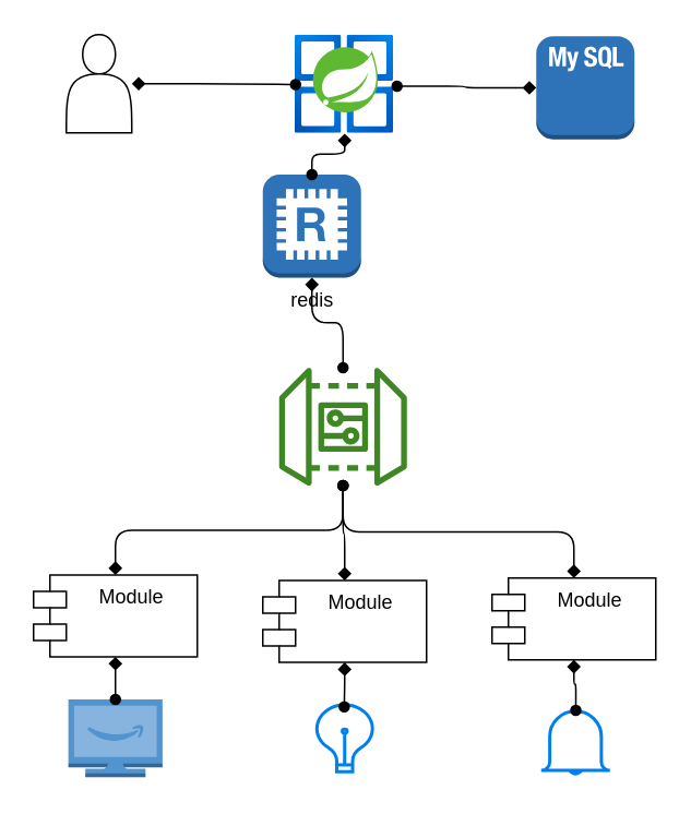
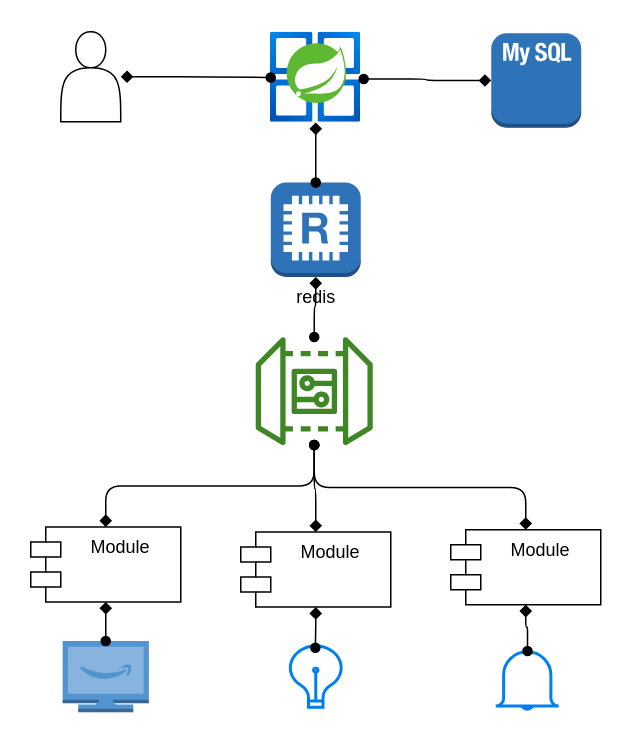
  <mxCell id="0" />
  <mxCell id="1" parent="0" />
  <mxCell id="2" style="edgeStyle=orthogonalEdgeStyle;html=1;startArrow=diamond;startFill=1;endArrow=oval;endFill=1;" edge="1" parent="1" source="3" target="6"><mxGeometry relative="1" as="geometry" /></mxCell>
- <mxCell id="3" value="redis&lt;br&gt;" style="outlineConnect=0;dashed=0;verticalLabelPosition=bottom;verticalAlign=top;align=center;html=1;shape=mxgraph.aws3.redis;fillColor=#2E73B8;gradientColor=none;" vertex="1" parent="1"><mxGeometry x="160" y="106" width="60" height="63" as="geometry" /></mxCell>
+ <mxCell id="3" value="redis&lt;br&gt;" style="outlineConnect=0;dashed=0;verticalLabelPosition=bottom;verticalAlign=top;align=center;html=1;shape=mxgraph.aws3.redis;fillColor=#2E73B8;gradientColor=none;" vertex="1" parent="1"><mxGeometry x="180" y="121" width="60" height="63" as="geometry" /></mxCell>
  <mxCell id="4" style="edgeStyle=orthogonalEdgeStyle;html=1;entryX=0.5;entryY=0;entryDx=0;entryDy=0;entryPerimeter=0;startArrow=diamond;startFill=1;endArrow=oval;endFill=1;" edge="1" parent="1" source="5" target="3"><mxGeometry relative="1" as="geometry" /></mxCell>
  <mxCell id="5" value="" style="aspect=fixed;html=1;points=[];align=center;image;fontSize=12;image=img/lib/azure2/compute/Azure_Spring_Cloud.svg;" vertex="1" parent="1"><mxGeometry x="180" y="21" width="60" height="60" as="geometry" /></mxCell>
  <mxCell id="6" value="" style="sketch=0;outlineConnect=0;fontColor=#232F3E;gradientColor=none;fillColor=#3F8624;strokeColor=none;dashed=0;verticalLabelPosition=bottom;verticalAlign=top;align=center;html=1;fontSize=12;fontStyle=0;aspect=fixed;pointerEvents=1;shape=mxgraph.aws4.iot_device_gateway;" vertex="1" parent="1"><mxGeometry x="170" y="221" width="78" height="78" as="geometry" /></mxCell>
  <mxCell id="7" style="edgeStyle=orthogonalEdgeStyle;html=1;exitX=0.5;exitY=0;exitDx=0;exitDy=0;startArrow=diamond;startFill=1;endArrow=oval;endFill=1;" edge="1" parent="1" source="23" target="6"><mxGeometry relative="1" as="geometry" /></mxCell>
  <mxCell id="8" style="edgeStyle=orthogonalEdgeStyle;html=1;startArrow=diamond;startFill=1;endArrow=oval;endFill=1;" edge="1" parent="1" source="9" target="5"><mxGeometry relative="1" as="geometry" /></mxCell>
  <mxCell id="9" value="" style="shape=actor;whiteSpace=wrap;html=1;" vertex="1" parent="1"><mxGeometry x="40" y="20.5" width="40" height="60" as="geometry" /></mxCell>
  <mxCell id="10" style="edgeStyle=orthogonalEdgeStyle;html=1;exitX=0.5;exitY=0;exitDx=0;exitDy=0;startArrow=diamond;startFill=1;endArrow=oval;endFill=1;" edge="1" parent="1" source="19" target="6"><mxGeometry relative="1" as="geometry"><mxPoint x="250" y="311" as="targetPoint" /></mxGeometry></mxCell>
  <mxCell id="11" style="edgeStyle=orthogonalEdgeStyle;html=1;exitX=0.5;exitY=0;exitDx=0;exitDy=0;startArrow=diamond;startFill=1;endArrow=oval;endFill=1;" edge="1" parent="1" source="15" target="6"><mxGeometry relative="1" as="geometry"><mxPoint x="486" y="309.002" as="targetPoint" /></mxGeometry></mxCell>
  <mxCell id="12" style="edgeStyle=orthogonalEdgeStyle;html=1;entryX=1.033;entryY=0.517;entryDx=0;entryDy=0;entryPerimeter=0;startArrow=diamond;startFill=1;endArrow=oval;endFill=1;" edge="1" parent="1" source="13" target="5"><mxGeometry relative="1" as="geometry" /></mxCell>
  <mxCell id="13" value="" style="outlineConnect=0;dashed=0;verticalLabelPosition=bottom;verticalAlign=top;align=center;html=1;shape=mxgraph.aws3.mysql_db_instance_2;fillColor=#2E73B8;gradientColor=none;" vertex="1" parent="1"><mxGeometry x="327" y="21.5" width="60" height="63" as="geometry" /></mxCell>
  <mxCell id="14" value="" style="group" vertex="1" connectable="0" parent="1"><mxGeometry x="300" y="352.53" width="100" height="119.75" as="geometry" /></mxCell>
  <mxCell id="15" value="Module" style="shape=module;align=left;spacingLeft=20;align=center;verticalAlign=top;" vertex="1" parent="14"><mxGeometry width="100" height="50" as="geometry" /></mxCell>
  <mxCell id="16" value="" style="html=1;verticalLabelPosition=bottom;align=center;labelBackgroundColor=#ffffff;verticalAlign=top;strokeWidth=2;strokeColor=#0080F0;shadow=0;dashed=0;shape=mxgraph.ios7.icons.bell;" vertex="1" parent="14"><mxGeometry x="30" y="79.75" width="42" height="40" as="geometry" /></mxCell>
  <mxCell id="17" style="edgeStyle=orthogonalEdgeStyle;html=1;entryX=0.504;entryY=0.026;entryDx=0;entryDy=0;entryPerimeter=0;startArrow=diamond;startFill=1;endArrow=oval;endFill=1;" edge="1" parent="14" source="15" target="16"><mxGeometry relative="1" as="geometry" /></mxCell>
  <mxCell id="18" value="" style="group" vertex="1" connectable="0" parent="1"><mxGeometry x="160" y="354.05" width="100" height="116.7" as="geometry" /></mxCell>
  <mxCell id="19" value="Module" style="shape=module;align=left;spacingLeft=20;align=center;verticalAlign=top;" vertex="1" parent="18"><mxGeometry width="100" height="50" as="geometry" /></mxCell>
  <mxCell id="20" value="" style="html=1;verticalLabelPosition=bottom;align=center;labelBackgroundColor=#ffffff;verticalAlign=top;strokeWidth=2;strokeColor=#0080F0;shadow=0;dashed=0;shape=mxgraph.ios7.icons.lightbulb;" vertex="1" parent="18"><mxGeometry x="31.6" y="76" width="36.8" height="40.7" as="geometry" /></mxCell>
  <mxCell id="21" style="edgeStyle=orthogonalEdgeStyle;html=1;entryX=0.493;entryY=0.026;entryDx=0;entryDy=0;entryPerimeter=0;startArrow=diamond;startFill=1;endArrow=oval;endFill=1;" edge="1" parent="18" source="19" target="20"><mxGeometry relative="1" as="geometry" /></mxCell>
  <mxCell id="22" value="" style="group" vertex="1" connectable="0" parent="1"><mxGeometry x="20" y="350.66" width="100" height="123.5" as="geometry" /></mxCell>
  <mxCell id="23" value="Module" style="shape=module;align=left;spacingLeft=20;align=center;verticalAlign=top;" vertex="1" parent="22"><mxGeometry width="100" height="50" as="geometry" /></mxCell>
  <mxCell id="24" value="" style="outlineConnect=0;dashed=0;verticalLabelPosition=bottom;verticalAlign=top;align=center;html=1;shape=mxgraph.aws3.fire_tv;fillColor=#5294CF;gradientColor=none;" vertex="1" parent="22"><mxGeometry x="21.25" y="76" width="57.5" height="47.5" as="geometry" /></mxCell>
  <mxCell id="25" style="edgeStyle=orthogonalEdgeStyle;html=1;exitX=0.5;exitY=1;exitDx=0;exitDy=0;startArrow=diamond;startFill=1;endArrow=oval;endFill=1;entryX=0.5;entryY=0;entryDx=0;entryDy=0;entryPerimeter=0;" edge="1" parent="22" source="23" target="24"><mxGeometry relative="1" as="geometry"><mxPoint x="50" y="70" as="targetPoint" /></mxGeometry></mxCell>
